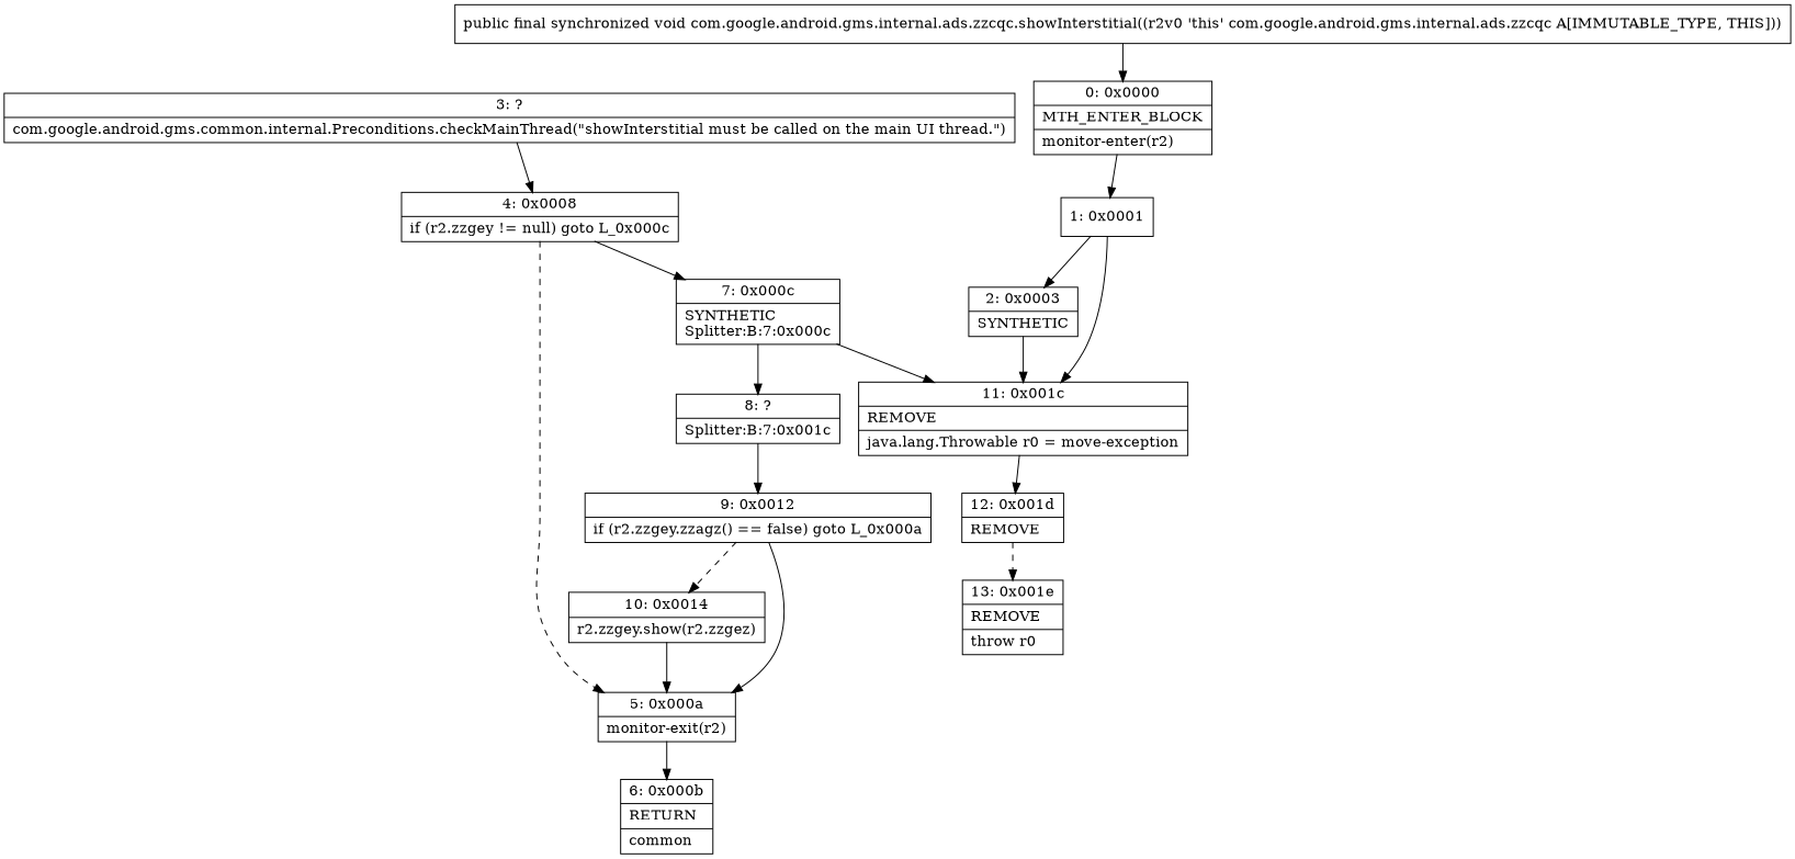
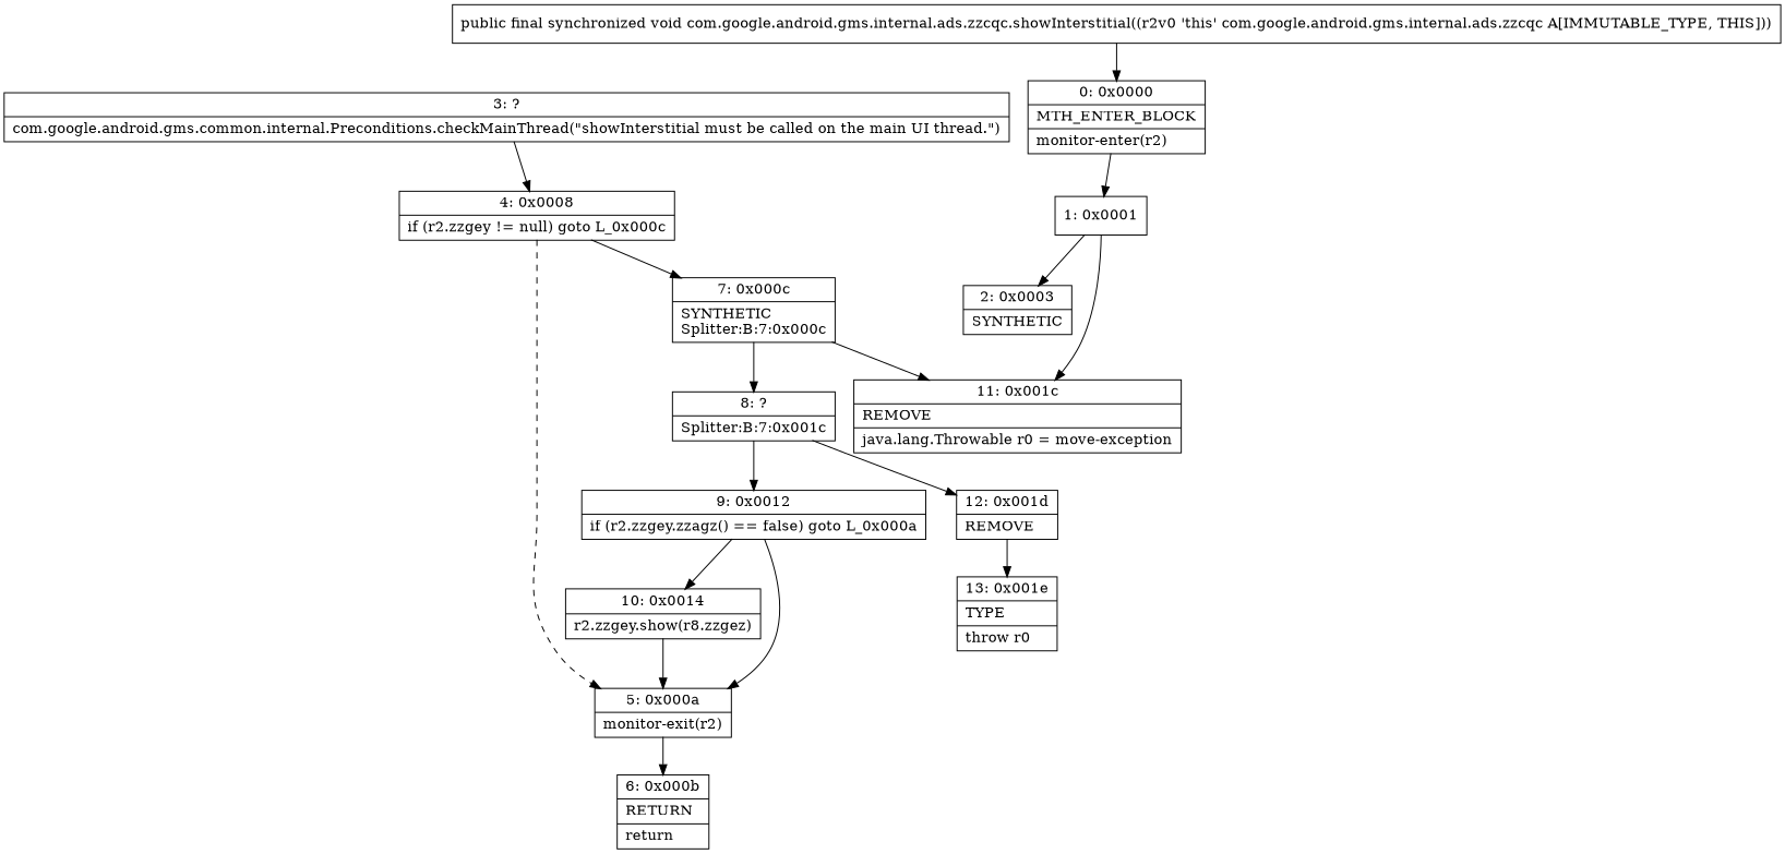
  digraph {
    node [shape=record]
    n1 [label="{0\:\ 0x0000|MTH_ENTER_BLOCK\l|monitor\-enter(r2)\l}"]
    n2 [label="{1\:\ 0x0001}"]
    n3 [label="{2\:\ 0x0003|SYNTHETIC\l}"]
    n4 [label="{11\:\ 0x001c|REMOVE\l|java.lang.Throwable r0 = move\-exception\l}"]
    n5 [label="{3\:\ ?|com.google.android.gms.common.internal.Preconditions.checkMainThread(\"showInterstitial must be called on the main UI thread.\")\l}"]
    n6 [label="{4\:\ 0x0008|if (r2.zzgey != null) goto L_0x000c\l}"]
    n7 [label="{12\:\ 0x001d|REMOVE\l}"]
    n8 [label="{5\:\ 0x000a|monitor\-exit(r2)\l}"]
    n9 [label="{7\:\ 0x000c|SYNTHETIC\lSplitter:B:7:0x000c\l}"]
-   n10 [label="{6\:\ 0x000b|RETURN\l|common\l}"]
+   n10 [label="{6\:\ 0x000b|RETURN\l|return\l}"]
    n11 [label="{8\:\ ?|Splitter:B:7:0x001c\l}"]
    n12 [label="{9\:\ 0x0012|if (r2.zzgey.zzagz() == false) goto L_0x000a\l}"]
-   n13 [label="{10\:\ 0x0014|r2.zzgey.show(r2.zzgez)\l}"]
-   n14 [label="{13\:\ 0x001e|REMOVE\l|throw r0\l}"]
+   n13 [label="{10\:\ 0x0014|r2.zzgey.show(r8.zzgez)\l}"]
+   n14 [label="{13\:\ 0x001e|TYPE\l|throw r0\l}"]
    n15 [label="{public final synchronized void com.google.android.gms.internal.ads.zzcqc.showInterstitial((r2v0 'this' com.google.android.gms.internal.ads.zzcqc A[IMMUTABLE_TYPE, THIS])) }"]
    n1 -> n2
    n2 -> n3
    n2 -> n4
-   n3 -> n4
-   n4 -> n7
+   n11 -> n7
    n5 -> n6
    n6 -> n8 [style=dashed]
    n6 -> n9
-   n7 -> n14 [style=dashed]
+   n7 -> n14
    n8 -> n10
    n9 -> n4
    n9 -> n11
    n11 -> n12
    n12 -> n8
-   n12 -> n13 [style=dashed]
+   n12 -> n13 [style=solid]
    n13 -> n8
    n15 -> n1
  }
